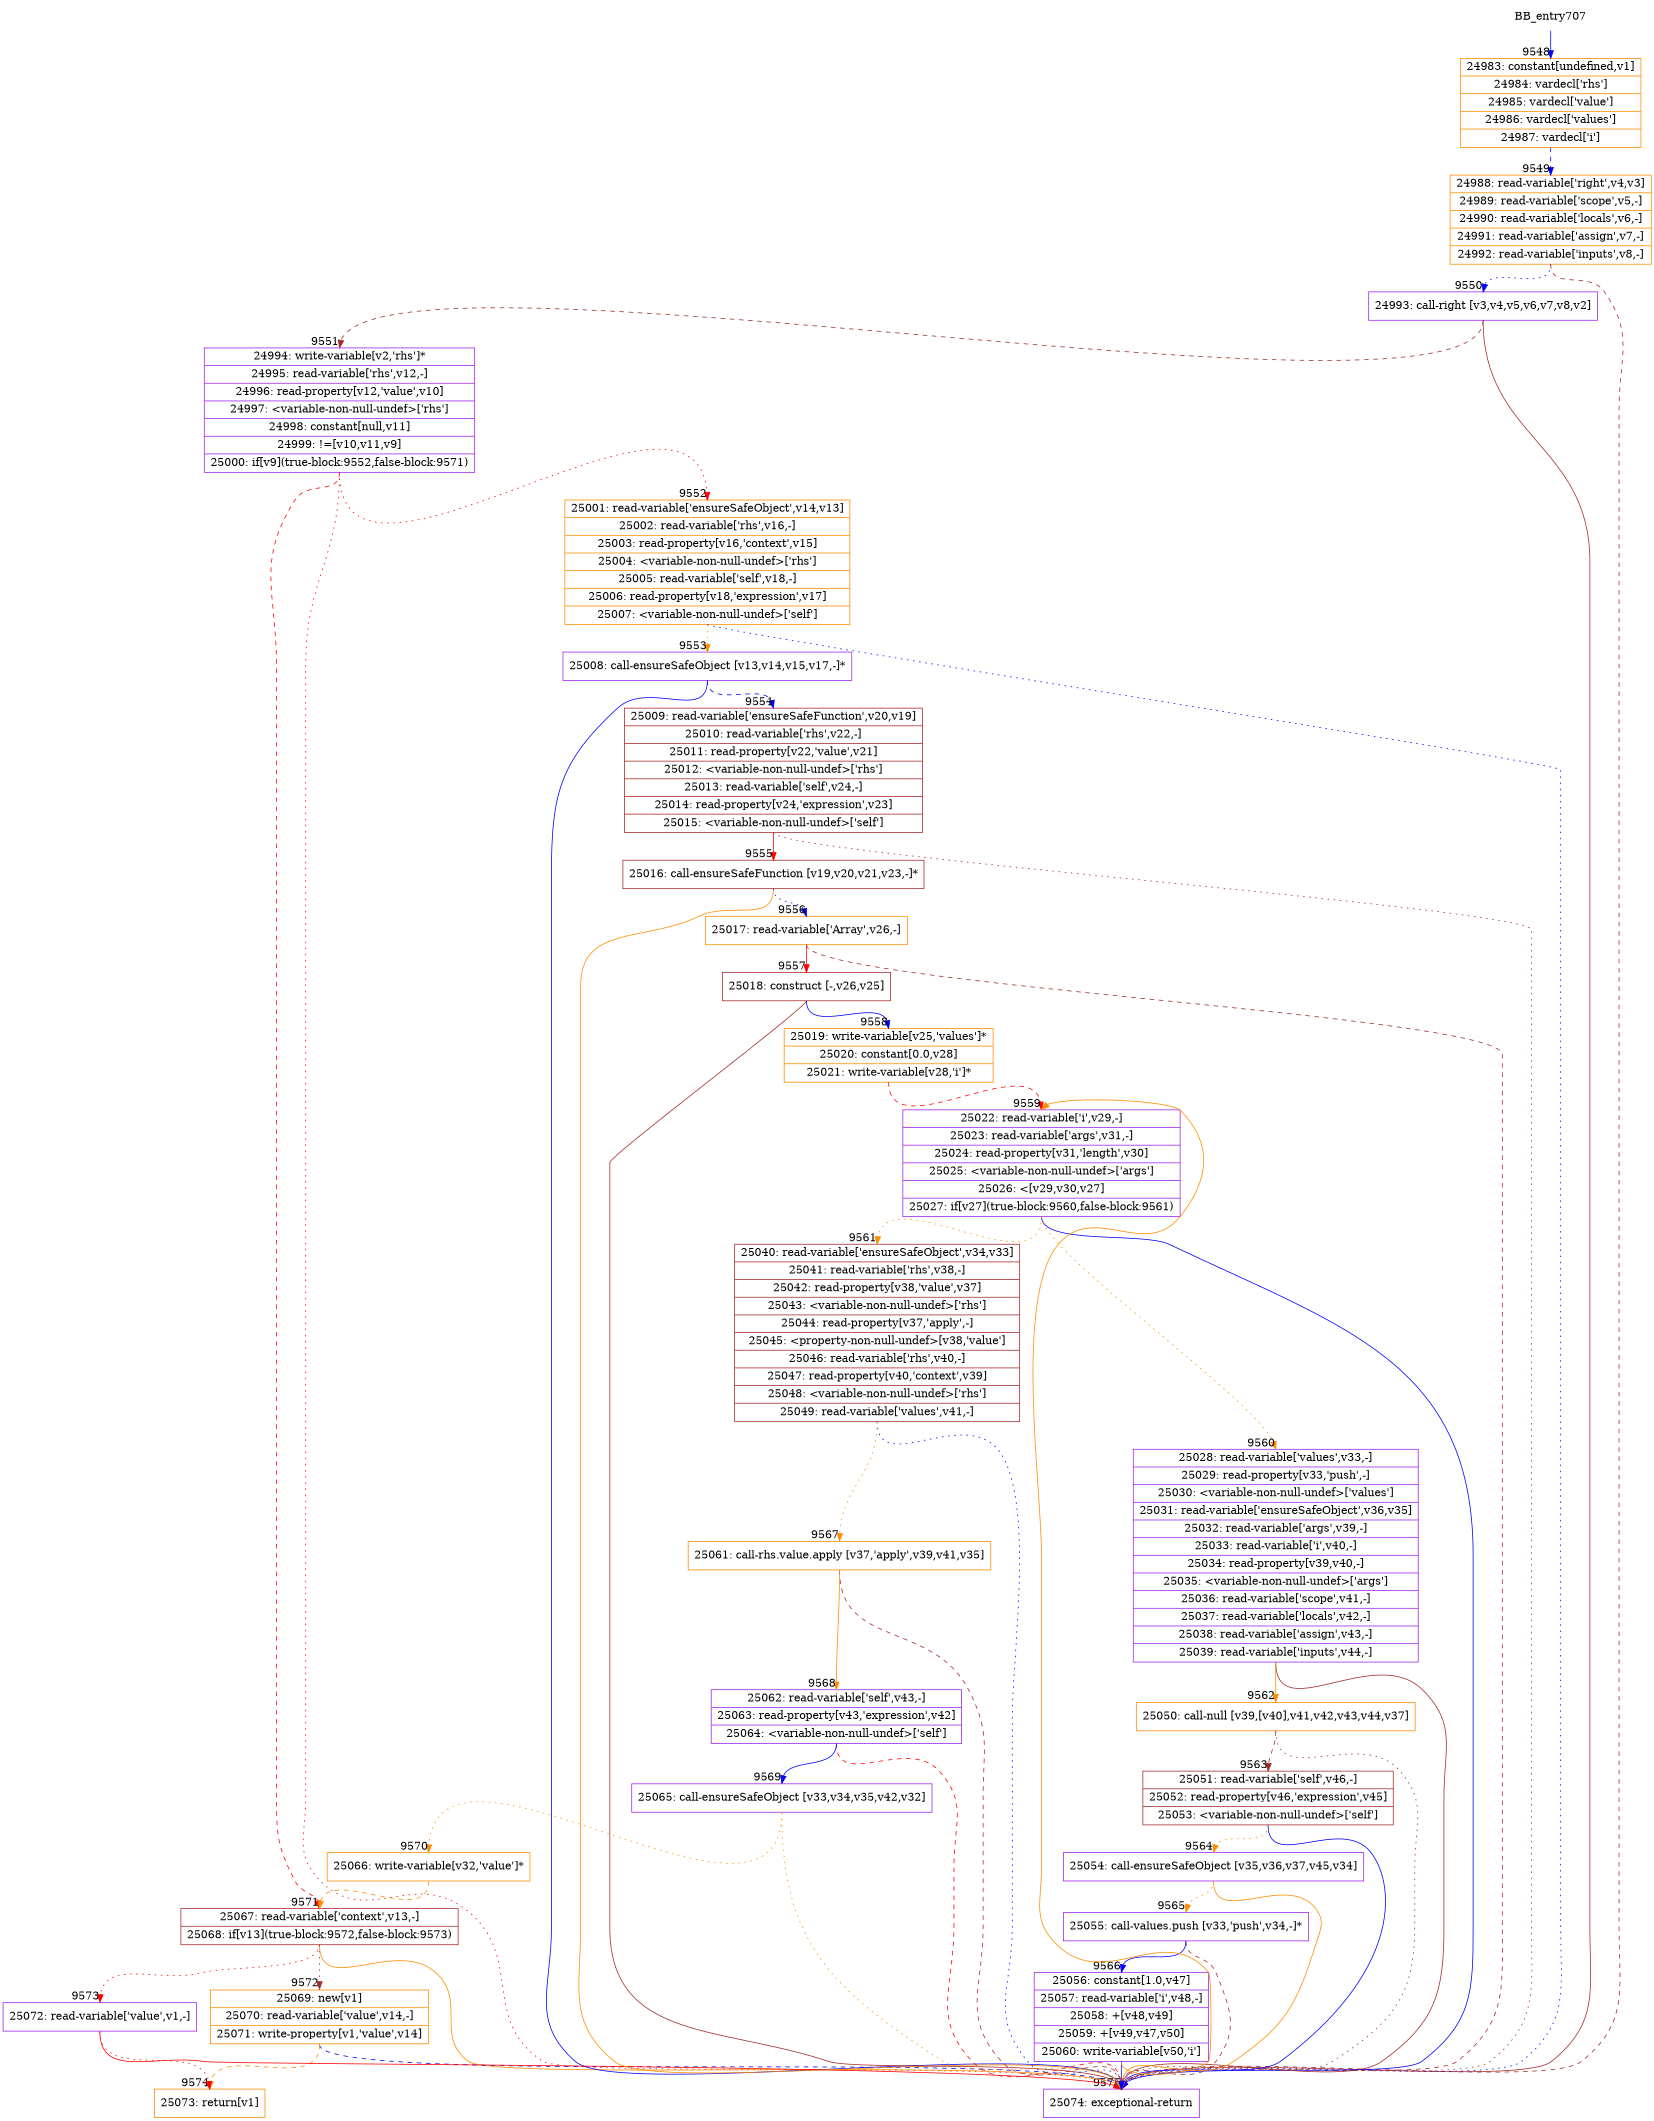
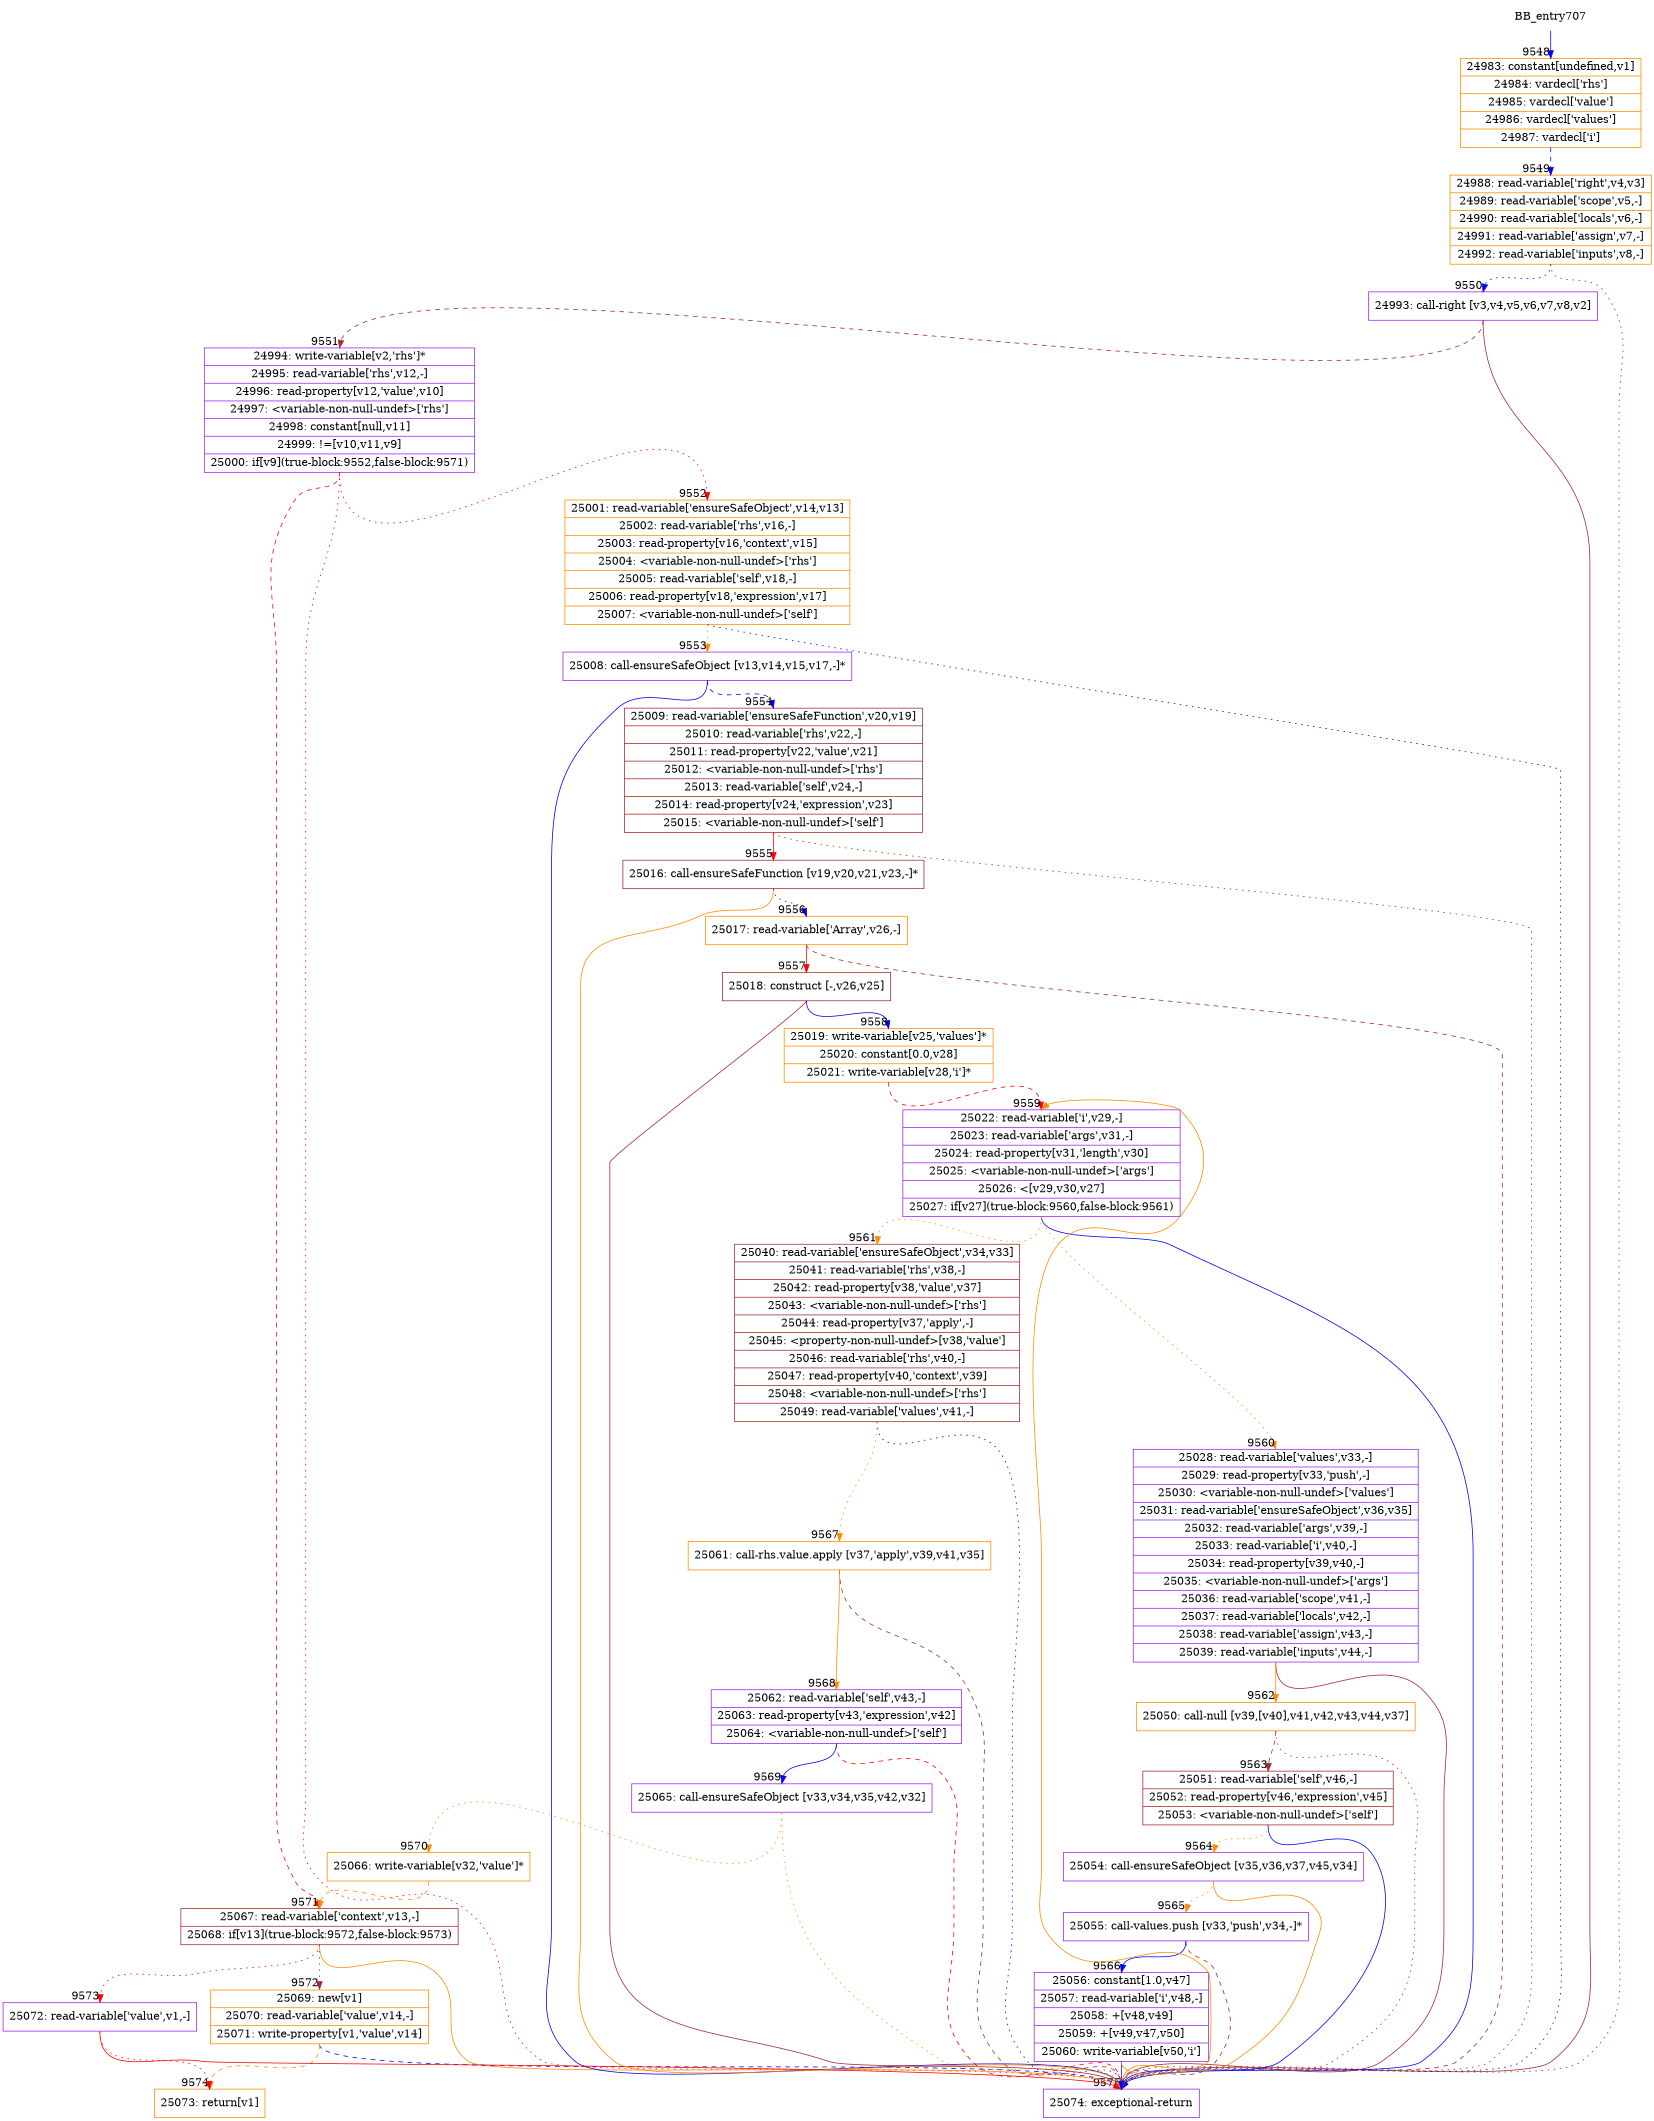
  digraph {
    rankdir=TD
    node [color=purple shape=record]
    edge [color=darkorange headport=n style=solid tailport=s]
    BB_entry707 [shape=none]
    n2 [color=darkorange label="{24983: constant[undefined,v1]|24984: vardecl['rhs']|24985: vardecl['value']|24986: vardecl['values']|24987: vardecl['i']}"]
    n3 [color=darkorange label="{24988: read-variable['right',v4,v3]|24989: read-variable['scope',v5,-]|24990: read-variable['locals',v6,-]|24991: read-variable['assign',v7,-]|24992: read-variable['inputs',v8,-]}"]
    n4 [label="{24993: call-right [v3,v4,v5,v6,v7,v8,v2]}"]
    n5 [label="{25074: exceptional-return}"]
    n6 [label="{24994: write-variable[v2,'rhs']*|24995: read-variable['rhs',v12,-]|24996: read-property[v12,'value',v10]|24997: \<variable-non-null-undef\>['rhs']|24998: constant[null,v11]|24999: !=[v10,v11,v9]|25000: if[v9](true-block:9552,false-block:9571)}"]
    n7 [color=darkorange label="{25001: read-variable['ensureSafeObject',v14,v13]|25002: read-variable['rhs',v16,-]|25003: read-property[v16,'context',v15]|25004: \<variable-non-null-undef\>['rhs']|25005: read-variable['self',v18,-]|25006: read-property[v18,'expression',v17]|25007: \<variable-non-null-undef\>['self']}"]
    n8 [color=brown label="{25067: read-variable['context',v13,-]|25068: if[v13](true-block:9572,false-block:9573)}"]
    n9 [label="{25008: call-ensureSafeObject [v13,v14,v15,v17,-]*}"]
    n10 [color=darkorange label="{25069: new[v1]|25070: read-variable['value',v14,-]|25071: write-property[v1,'value',v14]}"]
    n11 [label="{25072: read-variable['value',v1,-]}"]
    n12 [color=brown label="{25009: read-variable['ensureSafeFunction',v20,v19]|25010: read-variable['rhs',v22,-]|25011: read-property[v22,'value',v21]|25012: \<variable-non-null-undef\>['rhs']|25013: read-variable['self',v24,-]|25014: read-property[v24,'expression',v23]|25015: \<variable-non-null-undef\>['self']}"]
    n13 [color=darkorange label="{25073: return[v1]}"]
    n14 [color=brown label="{25016: call-ensureSafeFunction [v19,v20,v21,v23,-]*}"]
    n15 [color=darkorange label="{25017: read-variable['Array',v26,-]}"]
    n16 [color=brown label="{25018: construct [-,v26,v25]}"]
    n17 [color=darkorange label="{25019: write-variable[v25,'values']*|25020: constant[0.0,v28]|25021: write-variable[v28,'i']*}"]
    n18 [label="{25022: read-variable['i',v29,-]|25023: read-variable['args',v31,-]|25024: read-property[v31,'length',v30]|25025: \<variable-non-null-undef\>['args']|25026: \<[v29,v30,v27]|25027: if[v27](true-block:9560,false-block:9561)}"]
    n19 [label="{25028: read-variable['values',v33,-]|25029: read-property[v33,'push',-]|25030: \<variable-non-null-undef\>['values']|25031: read-variable['ensureSafeObject',v36,v35]|25032: read-variable['args',v39,-]|25033: read-variable['i',v40,-]|25034: read-property[v39,v40,-]|25035: \<variable-non-null-undef\>['args']|25036: read-variable['scope',v41,-]|25037: read-variable['locals',v42,-]|25038: read-variable['assign',v43,-]|25039: read-variable['inputs',v44,-]}"]
    n20 [color=brown label="{25040: read-variable['ensureSafeObject',v34,v33]|25041: read-variable['rhs',v38,-]|25042: read-property[v38,'value',v37]|25043: \<variable-non-null-undef\>['rhs']|25044: read-property[v37,'apply',-]|25045: \<property-non-null-undef\>[v38,'value']|25046: read-variable['rhs',v40,-]|25047: read-property[v40,'context',v39]|25048: \<variable-non-null-undef\>['rhs']|25049: read-variable['values',v41,-]}"]
    n21 [color=darkorange label="{25050: call-null [v39,[v40],v41,v42,v43,v44,v37]}"]
    n22 [color=darkorange label="{25061: call-rhs.value.apply [v37,'apply',v39,v41,v35]}"]
    n23 [color=brown label="{25051: read-variable['self',v46,-]|25052: read-property[v46,'expression',v45]|25053: \<variable-non-null-undef\>['self']}"]
    n24 [label="{25062: read-variable['self',v43,-]|25063: read-property[v43,'expression',v42]|25064: \<variable-non-null-undef\>['self']}"]
    n25 [label="{25054: call-ensureSafeObject [v35,v36,v37,v45,v34]}"]
    n26 [label="{25065: call-ensureSafeObject [v33,v34,v35,v42,v32]}"]
    n27 [label="{25055: call-values.push [v33,'push',v34,-]*}"]
    n28 [label="{25056: constant[1.0,v47]|25057: read-variable['i',v48,-]|25058: +[v48,v49]|25059: +[v49,v47,v50]|25060: write-variable[v50,'i']}"]
    n29 [color=darkorange label="{25066: write-variable[v32,'value']*}"]
    BB_entry707 -> n2 [color=blue headlabel="    9548"]
    n2 -> n3 [color=blue headlabel="      9549" style=dashed]
    n3 -> n4 [color=blue headlabel="      9550" style=dotted]
-   n3 -> n5 [color=brown headlabel="      9575" style=dashed]
+   n3 -> n5 [color=brown headlabel="      9575" style=dotted]
    n4 -> n5 [color=brown]
    n4 -> n6 [color=brown headlabel="      9551" style=dashed]
    n6 -> n5 [color=red style=dotted]
    n6 -> n7 [color=red headlabel="      9552" style=dotted]
    n6 -> n8 [color=red headlabel="      9571" style=dashed]
    n7 -> n5 [color=blue style=dotted]
    n7 -> n9 [headlabel="      9553" style=dotted]
    n8 -> n5
    n8 -> n10 [color=brown headlabel="      9572" style=dotted]
    n8 -> n11 [color=red headlabel="      9573" style=dotted]
    n9 -> n5 [color=blue]
    n9 -> n12 [color=blue headlabel="      9554" style=dashed]
    n10 -> n5 [color=blue style=dashed]
    n10 -> n13 [headlabel="      9574" style=dashed]
    n11 -> n5 [color=red]
    n11 -> n13 [color=red style=dotted]
    n12 -> n5 [color=brown style=dotted]
    n12 -> n14 [color=red headlabel="      9555"]
    n14 -> n5
    n14 -> n15 [color=blue headlabel="      9556" style=dotted]
    n15 -> n5 [color=brown style=dashed]
    n15 -> n16 [color=red headlabel="      9557"]
    n16 -> n5 [color=brown]
    n16 -> n17 [color=blue headlabel="      9558"]
    n17 -> n18 [color=red headlabel="      9559" style=dashed]
    n18 -> n5 [color=blue]
    n18 -> n19 [headlabel="      9560" style=dotted]
    n18 -> n20 [headlabel="      9561" style=dotted]
    n19 -> n5 [color=brown]
    n19 -> n21 [headlabel="      9562"]
    n20 -> n5 [color=blue style=dotted]
    n20 -> n22 [headlabel="      9567" style=dotted]
    n21 -> n5 [color=brown style=dotted]
    n21 -> n23 [color=brown headlabel="      9563" style=dashed]
    n22 -> n5 [color=brown style=dashed]
    n22 -> n24 [headlabel="      9568"]
    n23 -> n5 [color=blue]
    n23 -> n25 [headlabel="      9564" style=dotted]
    n24 -> n5 [color=red style=dashed]
    n24 -> n26 [color=blue headlabel="      9569"]
    n25 -> n5
    n25 -> n27 [headlabel="      9565" style=dotted]
    n26 -> n5 [style=dotted]
    n26 -> n29 [headlabel="      9570" style=dotted]
    n27 -> n5 [color=brown style=dashed]
    n27 -> n28 [color=blue headlabel="      9566"]
    n28 -> n5 [color=blue]
    n28 -> n18
    n29 -> n8 [style=dashed]
  }
